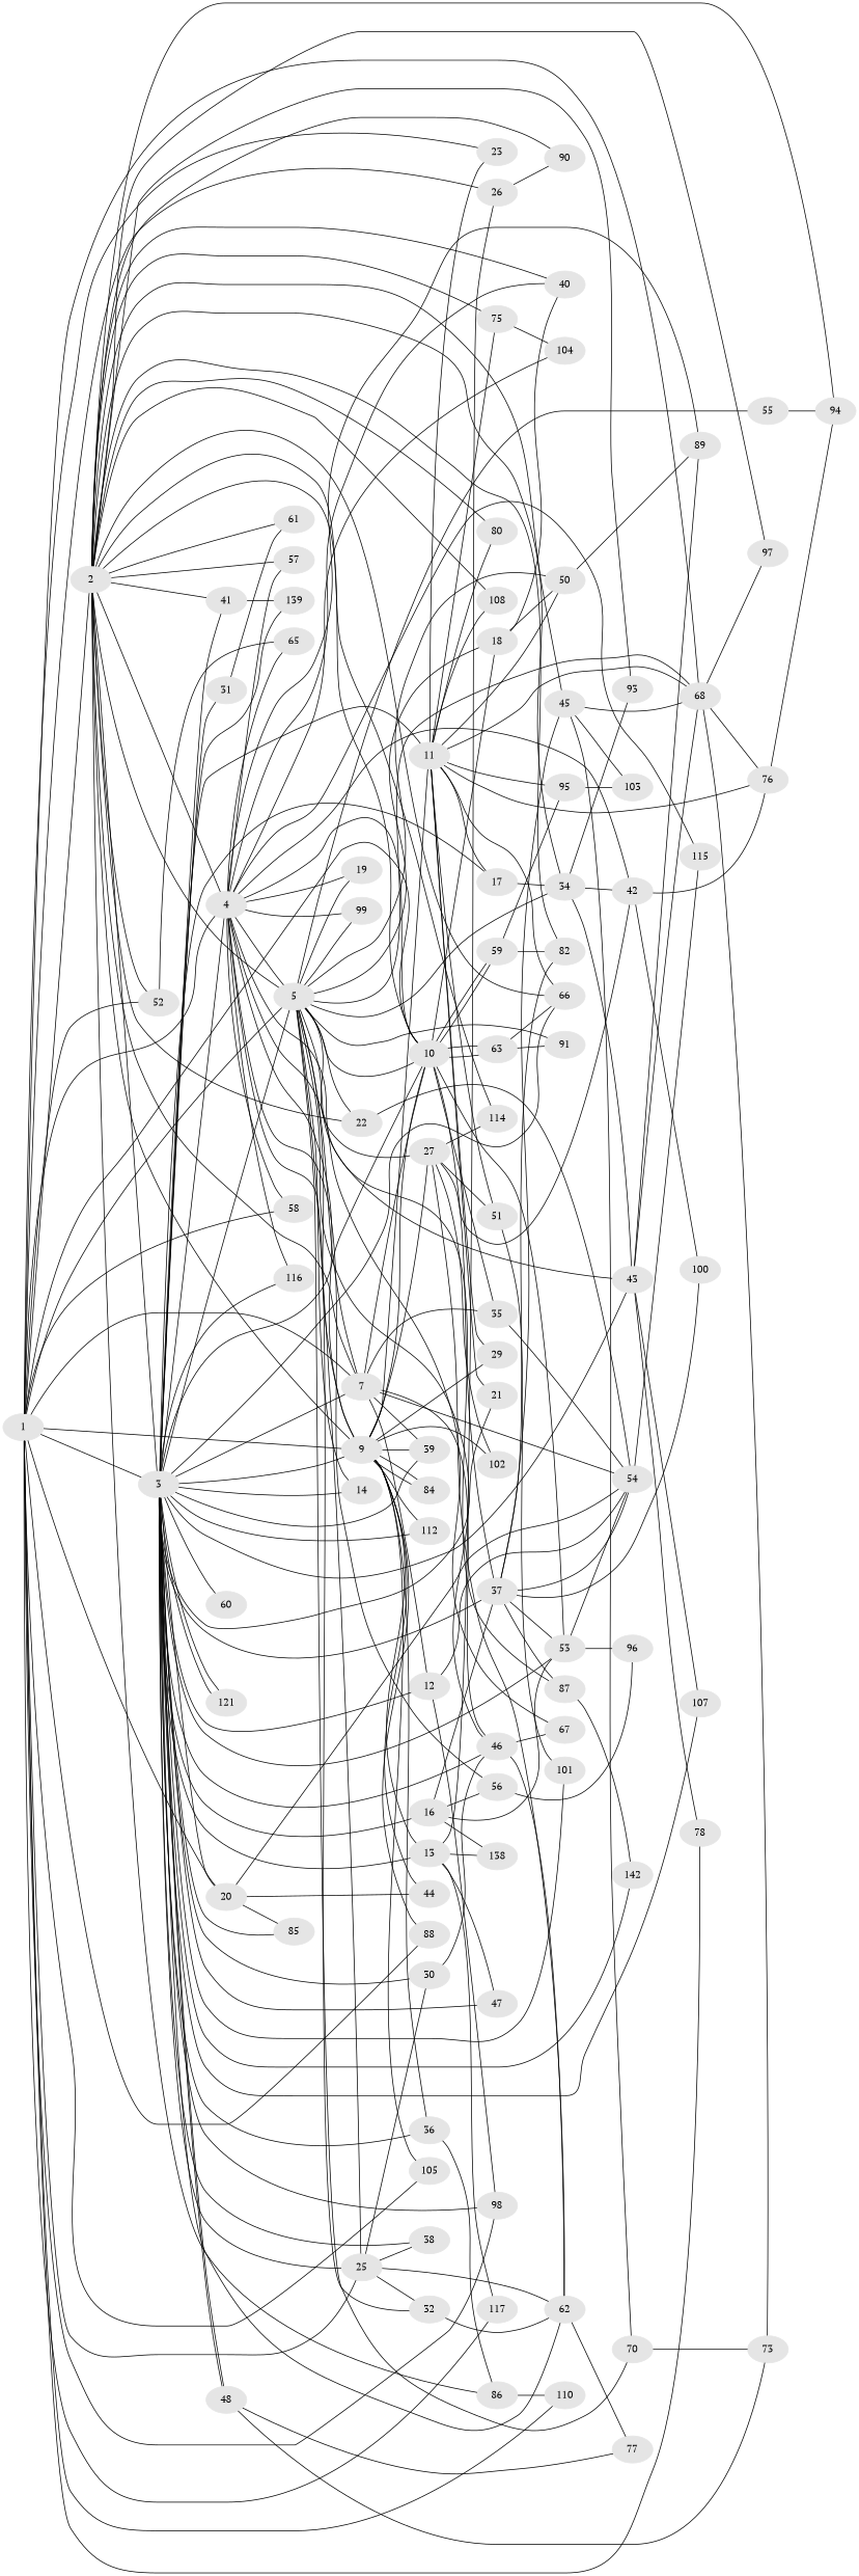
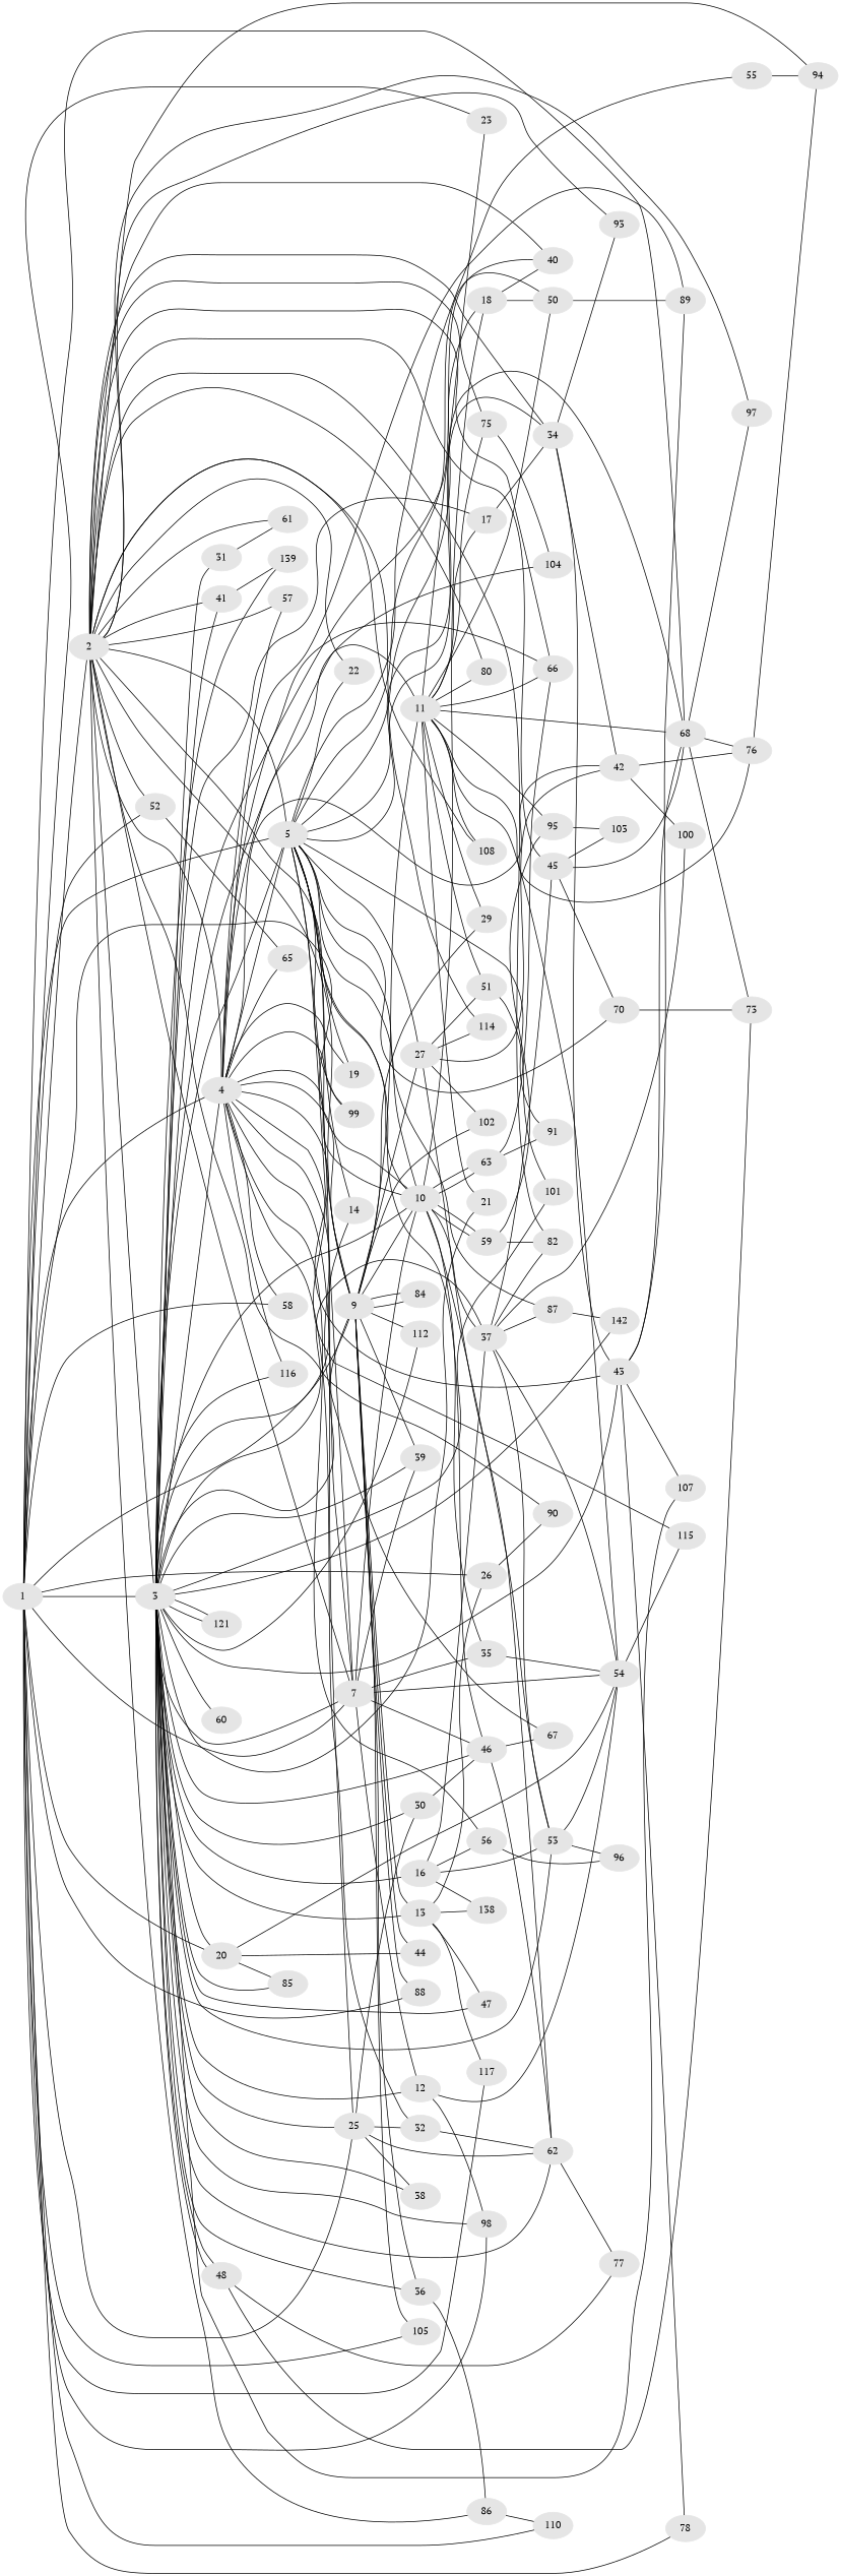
  graph {
    fontname="PT Serif"
    rankdir=LR
    node [color=gray90 fontname="PT Serif" style=filled]
    edge [fontname="PT Serif"]
    1 [super="+106"]
    2 [super="+15"]
    3 [super="+6+33+113"]
    4
    5
    7
    9
    10 [super="+145+128"]
    20
    23
    25 [super="+28"]
    26
    52
    58
    68 [super="+123+126+111"]
    78
    88 [super="+137"]
    98
    105
    110
    117
    22
    34 [super="+125+130"]
    40 [super="+92"]
    41
    45
    57
    61
    66 [super="+136"]
    75
    80
    82
    86
    90
    93
    94
    97
    108
    114
    11
    12
    13
    14
    16
    17
    21
    30
    31
    36
    37 [super="+124+129"]
    38
    39
    43 [super="+127+83"]
    46 [super="+120+141"]
    47 [super="+119"]
    48
    53 [super="+132"]
    60
    62 [super="+64"]
    85
    101
    107
    112
    116
    121
    139
    142
    19
    32
    42
    56
    65
    67
    89 [super="+143"]
    99
    104
    115
    55 [super="+131"]
    18 [super="+118+79"]
    27
    50
    70
    87
    91
    35
    54 [super="+69"]
    29
    44
    84
    102
    59 [super="+134"]
    63
    76
    73 [super="+81"]
    103
    51
    95
    138
    100
    77
    96
    1 -- 2
    1 -- 3 [weight=3]
    1 -- 4
    1 -- 5
    1 -- 7
    1 -- 9
    1 -- 10 [weight=2]
    1 -- 20
    1 -- 23
    1 -- 25 [weight=2]
    1 -- 26
    1 -- 52
    1 -- 58
    1 -- 68
    1 -- 78
    1 -- 88
    1 -- 98
    1 -- 105
    1 -- 110
    1 -- 117
    2 -- 3 [weight=5]
    2 -- 4 [weight=2]
    2 -- 5 [weight=2]
    2 -- 7
    2 -- 9
    2 -- 10
    2 -- 52
    2 -- 22
    2 -- 34
    2 -- 40
    2 -- 41
    2 -- 45
    2 -- 57
    2 -- 61
    2 -- 66
    2 -- 75
    2 -- 80
    2 -- 82
    2 -- 86
    2 -- 90
    2 -- 93
    2 -- 94
    2 -- 97
    2 -- 108
    2 -- 114
    3 -- 4 [weight=4]
    3 -- 5 [weight=3]
    3 -- 7 [weight=3]
    3 -- 9 [weight=3]
    3 -- 10 [weight=3]
    3 -- 20
    3 -- 25 [weight=3]
    3 -- 98
    3 -- 41
    3 -- 66
    3 -- 11
    3 -- 12
    3 -- 13
    3 -- 14
    3 -- 16
    3 -- 17
    3 -- 21
    3 -- 30
    3 -- 31
    3 -- 36
    3 -- 37
    3 -- 38
    3 -- 39
    3 -- 43
    3 -- 46
    3 -- 47 [weight=2]
    3 -- 48
    3 -- 48
    3 -- 53
    3 -- 60 [weight=2]
    3 -- 62
    3 -- 85
    3 -- 101
    3 -- 107
    3 -- 112
    3 -- 116
    3 -- 121
    3 -- 121
    3 -- 139
    3 -- 142
    4 -- 5
+   4 -- 7
    4 -- 9
    4 -- 10
    4 -- 58
    4 -- 40
    4 -- 57
    4 -- 43
    4 -- 116
    4 -- 19
    4 -- 32
    4 -- 42
    4 -- 56
    4 -- 65
    4 -- 67
    4 -- 89
    4 -- 99
    4 -- 104
    4 -- 115
    5 -- 7
    5 -- 9
    5 -- 10
    5 -- 25
    5 -- 68
    5 -- 22
    5 -- 34
    5 -- 14
    5 -- 46
    5 -- 19
    5 -- 99
    5 -- 55
    5 -- 18 [weight=2]
    5 -- 27
    5 -- 50
    5 -- 70
    5 -- 87
    5 -- 91
    7 -- 10
    7 -- 12
    7 -- 39
    7 -- 46
    7 -- 35
    7 -- 54
    9 -- 10
    9 -- 88 [weight=2]
    9 -- 105
    9 -- 11
    9 -- 13
    9 -- 36
    9 -- 39
    9 -- 112
    9 -- 27
    9 -- 29
    9 -- 44
    9 -- 84
    9 -- 84
    9 -- 102
    10 -- 37
    10 -- 53
    10 -- 18
    10 -- 35
    10 -- 59
    10 -- 59
    10 -- 63
    10 -- 63
    20 -- 85
    20 -- 54
    20 -- 44
    25 -- 30
    25 -- 38
    25 -- 62
    25 -- 32
    26 -- 90
    52 -- 65
    68 -- 97
    68 -- 76
    68 -- 73
    34 -- 93
    34 -- 43
    34 -- 42
    41 -- 139
    45 -- 68
    45 -- 70
    45 -- 103
    75 -- 104
    86 -- 110
    11 -- 23
    11 -- 68
    11 -- 66
    11 -- 75
    11 -- 80
    11 -- 108
    11 -- 17
    11 -- 21
    11 -- 50
-   22 -- 54
+   11 -- 54
    11 -- 29
    11 -- 76
    11 -- 51
    11 -- 95
    12 -- 98
    12 -- 54
    13 -- 26
    13 -- 117
    13 -- 47
    13 -- 138
    16 -- 37
    16 -- 53
    16 -- 56
    16 -- 138
    17 -- 34
    30 -- 46
    31 -- 61
    36 -- 86
    37 -- 45
    37 -- 82
    37 -- 53
    37 -- 87
    37 -- 54
    37 -- 100
    43 -- 68
    43 -- 78
    43 -- 107
    43 -- 89
    46 -- 62
    46 -- 67
    48 -- 73
    48 -- 77
    53 -- 54
    53 -- 96
    62 -- 77
    32 -- 62
    42 -- 76
    42 -- 100
    56 -- 96
    55 -- 94
    18 -- 40
    18 -- 50
    27 -- 114
    27 -- 62
    27 -- 42
    27 -- 102
    27 -- 51
    50 -- 89
    70 -- 73
    87 -- 142
    35 -- 54
    54 -- 115
    59 -- 82
    59 -- 95
    63 -- 66
    63 -- 91
    76 -- 94
    51 -- 101
    95 -- 103
  }
